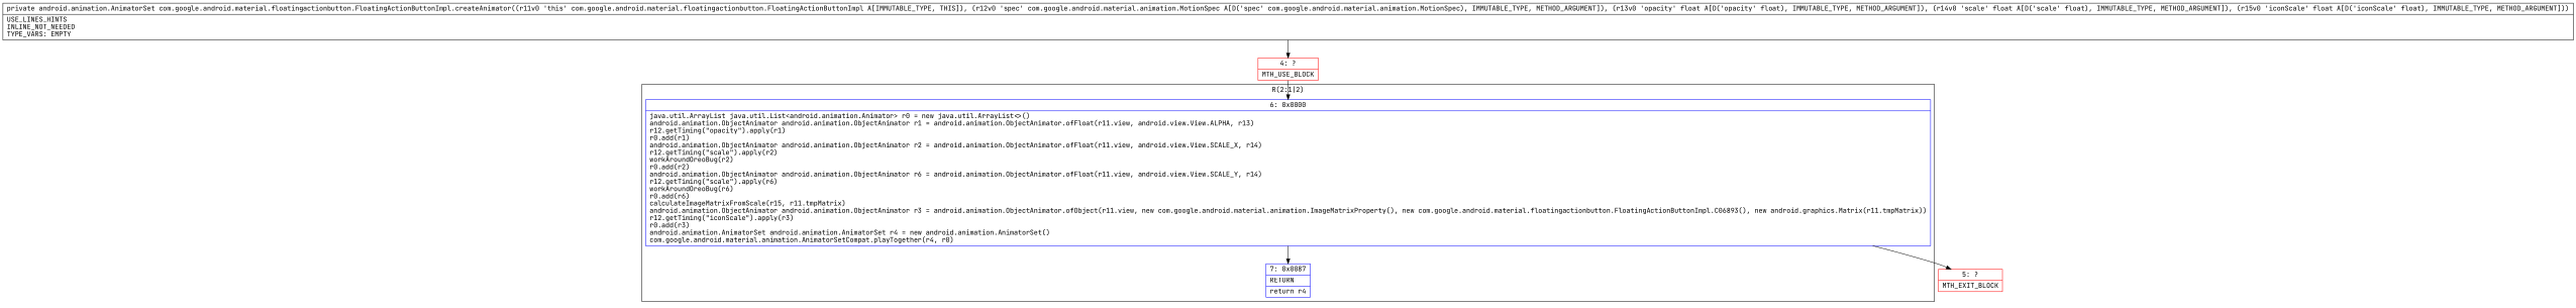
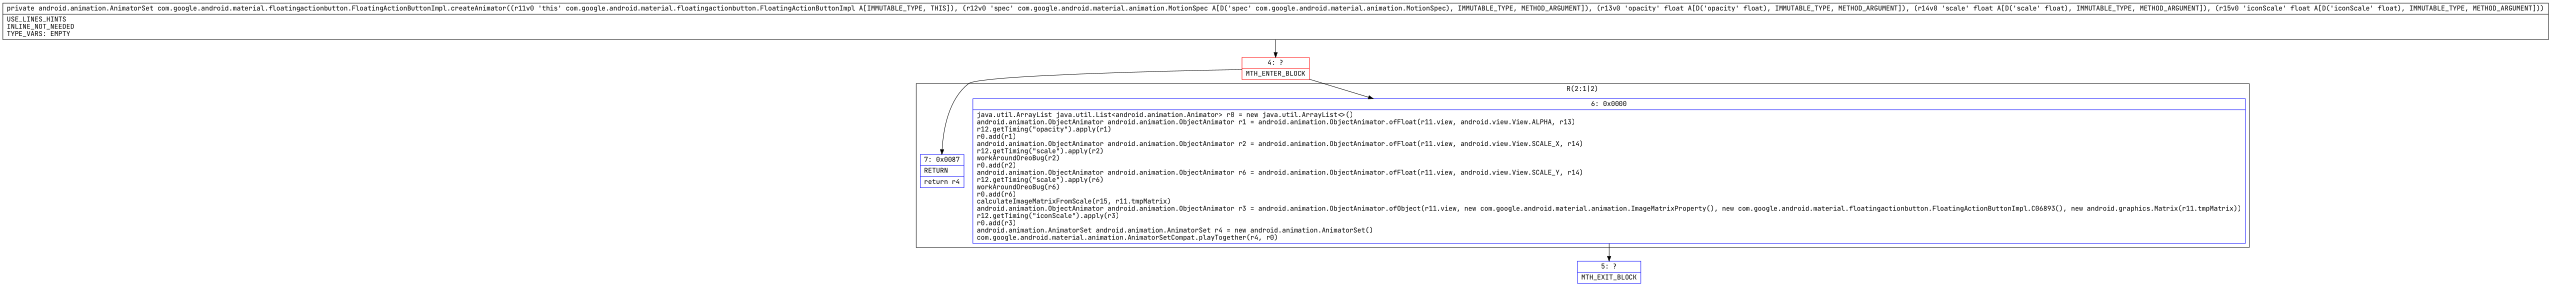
  digraph {
    fontname="JetBrains Mono"
    node [color=blue fontname="JetBrains Mono" shape=record]
    edge [fontname="JetBrains Mono"]
    n1 [label="{6\:\ 0x0000|java.util.ArrayList java.util.List\<android.animation.Animator\> r0 = new java.util.ArrayList\<\>()\landroid.animation.ObjectAnimator android.animation.ObjectAnimator r1 = android.animation.ObjectAnimator.ofFloat(r11.view, android.view.View.ALPHA, r13)\lr12.getTiming(\"opacity\").apply(r1)\lr0.add(r1)\landroid.animation.ObjectAnimator android.animation.ObjectAnimator r2 = android.animation.ObjectAnimator.ofFloat(r11.view, android.view.View.SCALE_X, r14)\lr12.getTiming(\"scale\").apply(r2)\lworkAroundOreoBug(r2)\lr0.add(r2)\landroid.animation.ObjectAnimator android.animation.ObjectAnimator r6 = android.animation.ObjectAnimator.ofFloat(r11.view, android.view.View.SCALE_Y, r14)\lr12.getTiming(\"scale\").apply(r6)\lworkAroundOreoBug(r6)\lr0.add(r6)\lcalculateImageMatrixFromScale(r15, r11.tmpMatrix)\landroid.animation.ObjectAnimator android.animation.ObjectAnimator r3 = android.animation.ObjectAnimator.ofObject(r11.view, new com.google.android.material.animation.ImageMatrixProperty(), new com.google.android.material.floatingactionbutton.FloatingActionButtonImpl.C06893(), new android.graphics.Matrix(r11.tmpMatrix))\lr12.getTiming(\"iconScale\").apply(r3)\lr0.add(r3)\landroid.animation.AnimatorSet android.animation.AnimatorSet r4 = new android.animation.AnimatorSet()\lcom.google.android.material.animation.AnimatorSetCompat.playTogether(r4, r0)\l}"]
    n2 [label="{7\:\ 0x0087|RETURN\l|return r4\l}"]
-   n3 [color=red label="{5\:\ ?|MTH_EXIT_BLOCK\l}"]
-   n4 [color=red label="{4\:\ ?|MTH_USE_BLOCK\l}"]
+   n3 [label="{5\:\ ?|MTH_EXIT_BLOCK\l}"]
+   n4 [color=red label="{4\:\ ?|MTH_ENTER_BLOCK\l}"]
    n5 [label="{private android.animation.AnimatorSet com.google.android.material.floatingactionbutton.FloatingActionButtonImpl.createAnimator((r11v0 'this' com.google.android.material.floatingactionbutton.FloatingActionButtonImpl A[IMMUTABLE_TYPE, THIS]), (r12v0 'spec' com.google.android.material.animation.MotionSpec A[D('spec' com.google.android.material.animation.MotionSpec), IMMUTABLE_TYPE, METHOD_ARGUMENT]), (r13v0 'opacity' float A[D('opacity' float), IMMUTABLE_TYPE, METHOD_ARGUMENT]), (r14v0 'scale' float A[D('scale' float), IMMUTABLE_TYPE, METHOD_ARGUMENT]), (r15v0 'iconScale' float A[D('iconScale' float), IMMUTABLE_TYPE, METHOD_ARGUMENT]))  | USE_LINES_HINTS\lINLINE_NOT_NEEDED\lTYPE_VARS: EMPTY\l}" color=""]
    subgraph cluster_1 {
      label="R(2:1|2)"
      n1
      n2
    }
-   n1 -> n2
+   n4 -> n2
    n1 -> n3
    n4 -> n1
    n5 -> n4
  }
